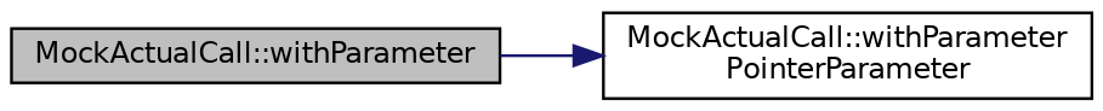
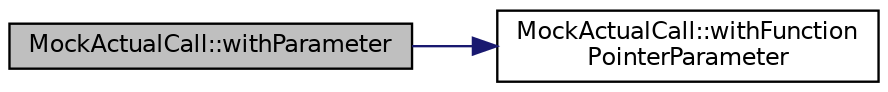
  digraph {
    rankdir=LR
    node [color=black fontname=Helvetica fontsize=10 shape=record style=filled]
    n1 [fillcolor=grey75 fontcolor=black height=0.2 label="MockActualCall::withParameter" width=0.4]
-   n2 [fillcolor=white height=0.2 label="MockActualCall::withParameter\lPointerParameter" width=0.4]
+   n2 [fillcolor=white height=0.2 label="MockActualCall::withFunction\lPointerParameter" width=0.4]
    n1 -> n2 [color=midnightblue fontname=Helvetica fontsize=10 labelfontname=Helvetica labelfontsize=10 style=solid]
  }
